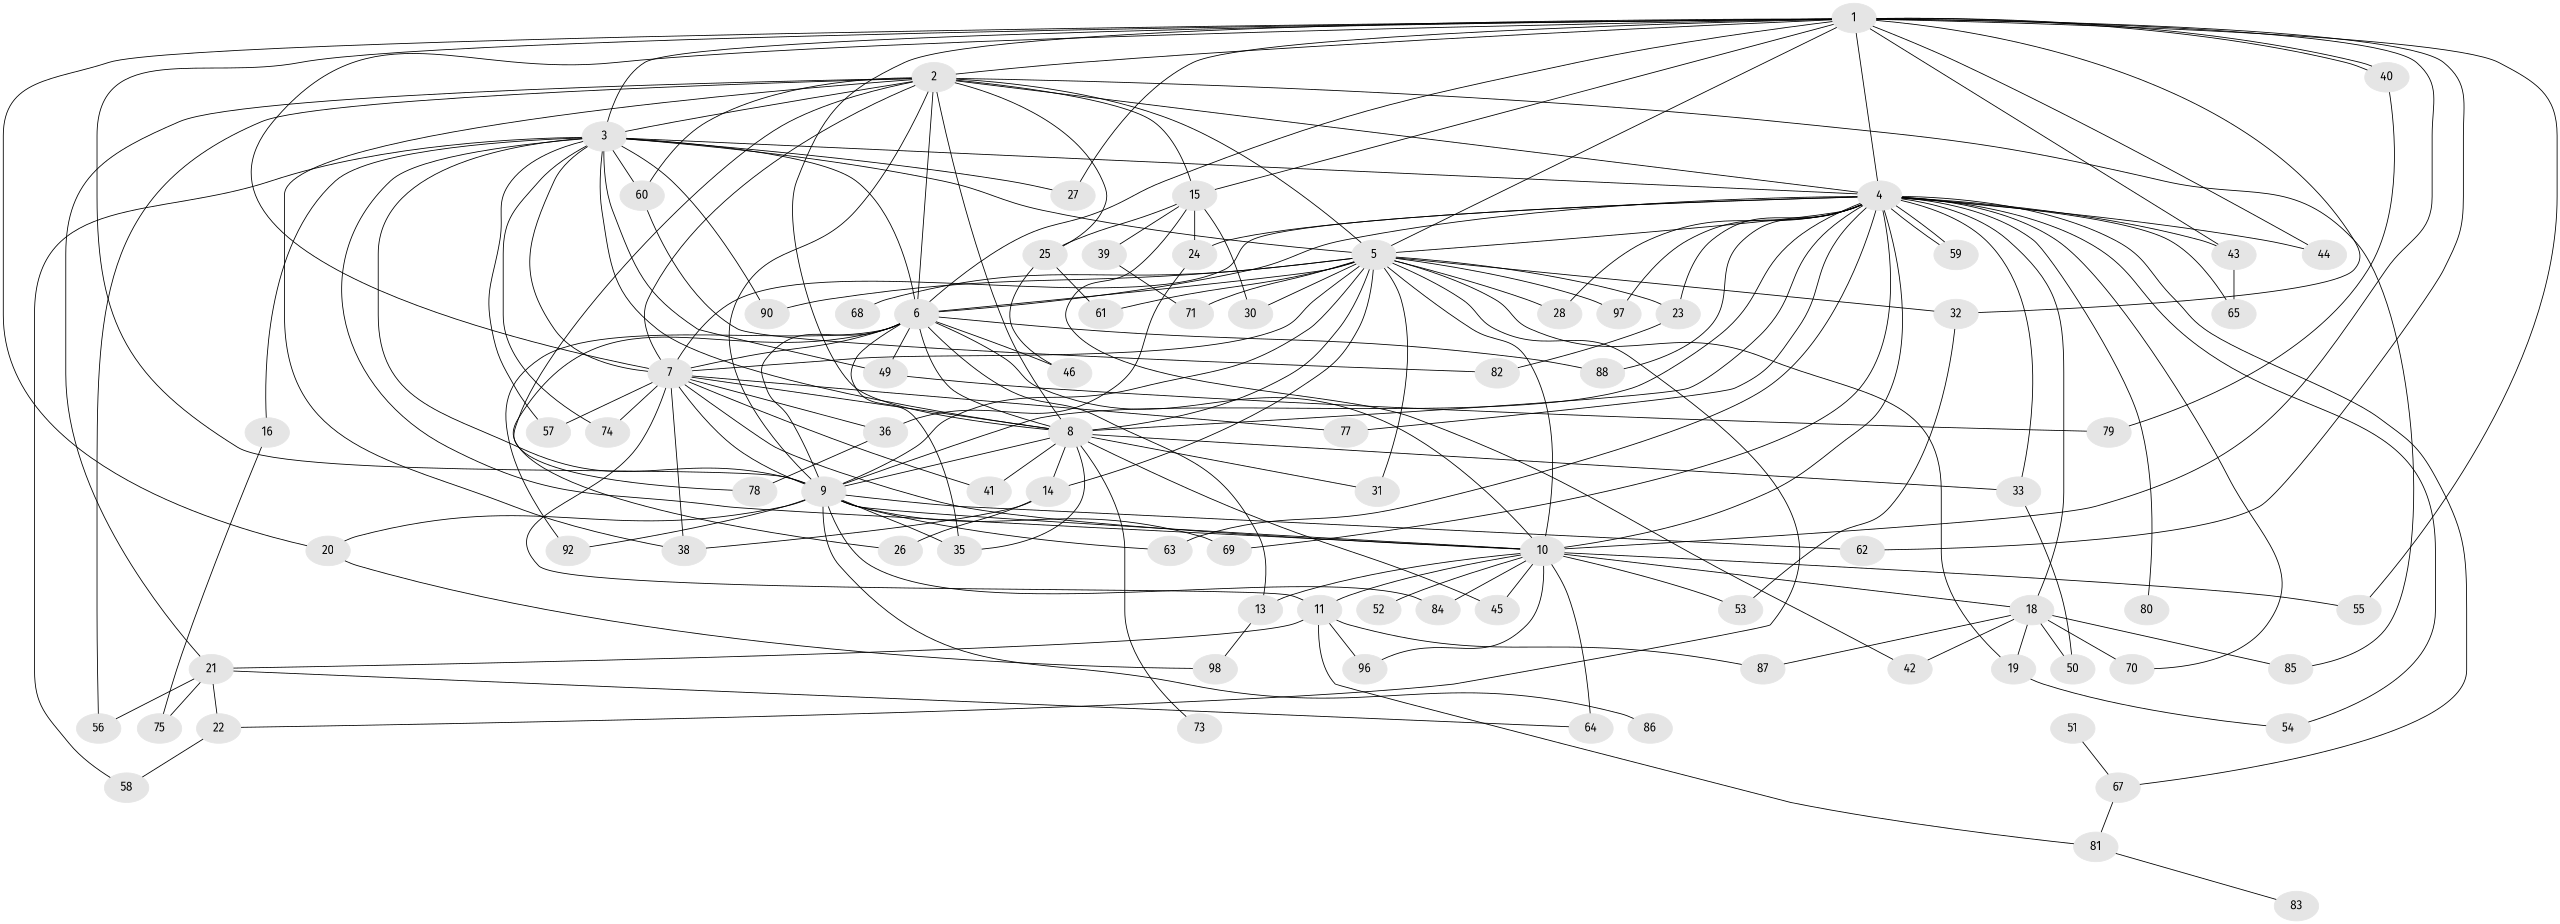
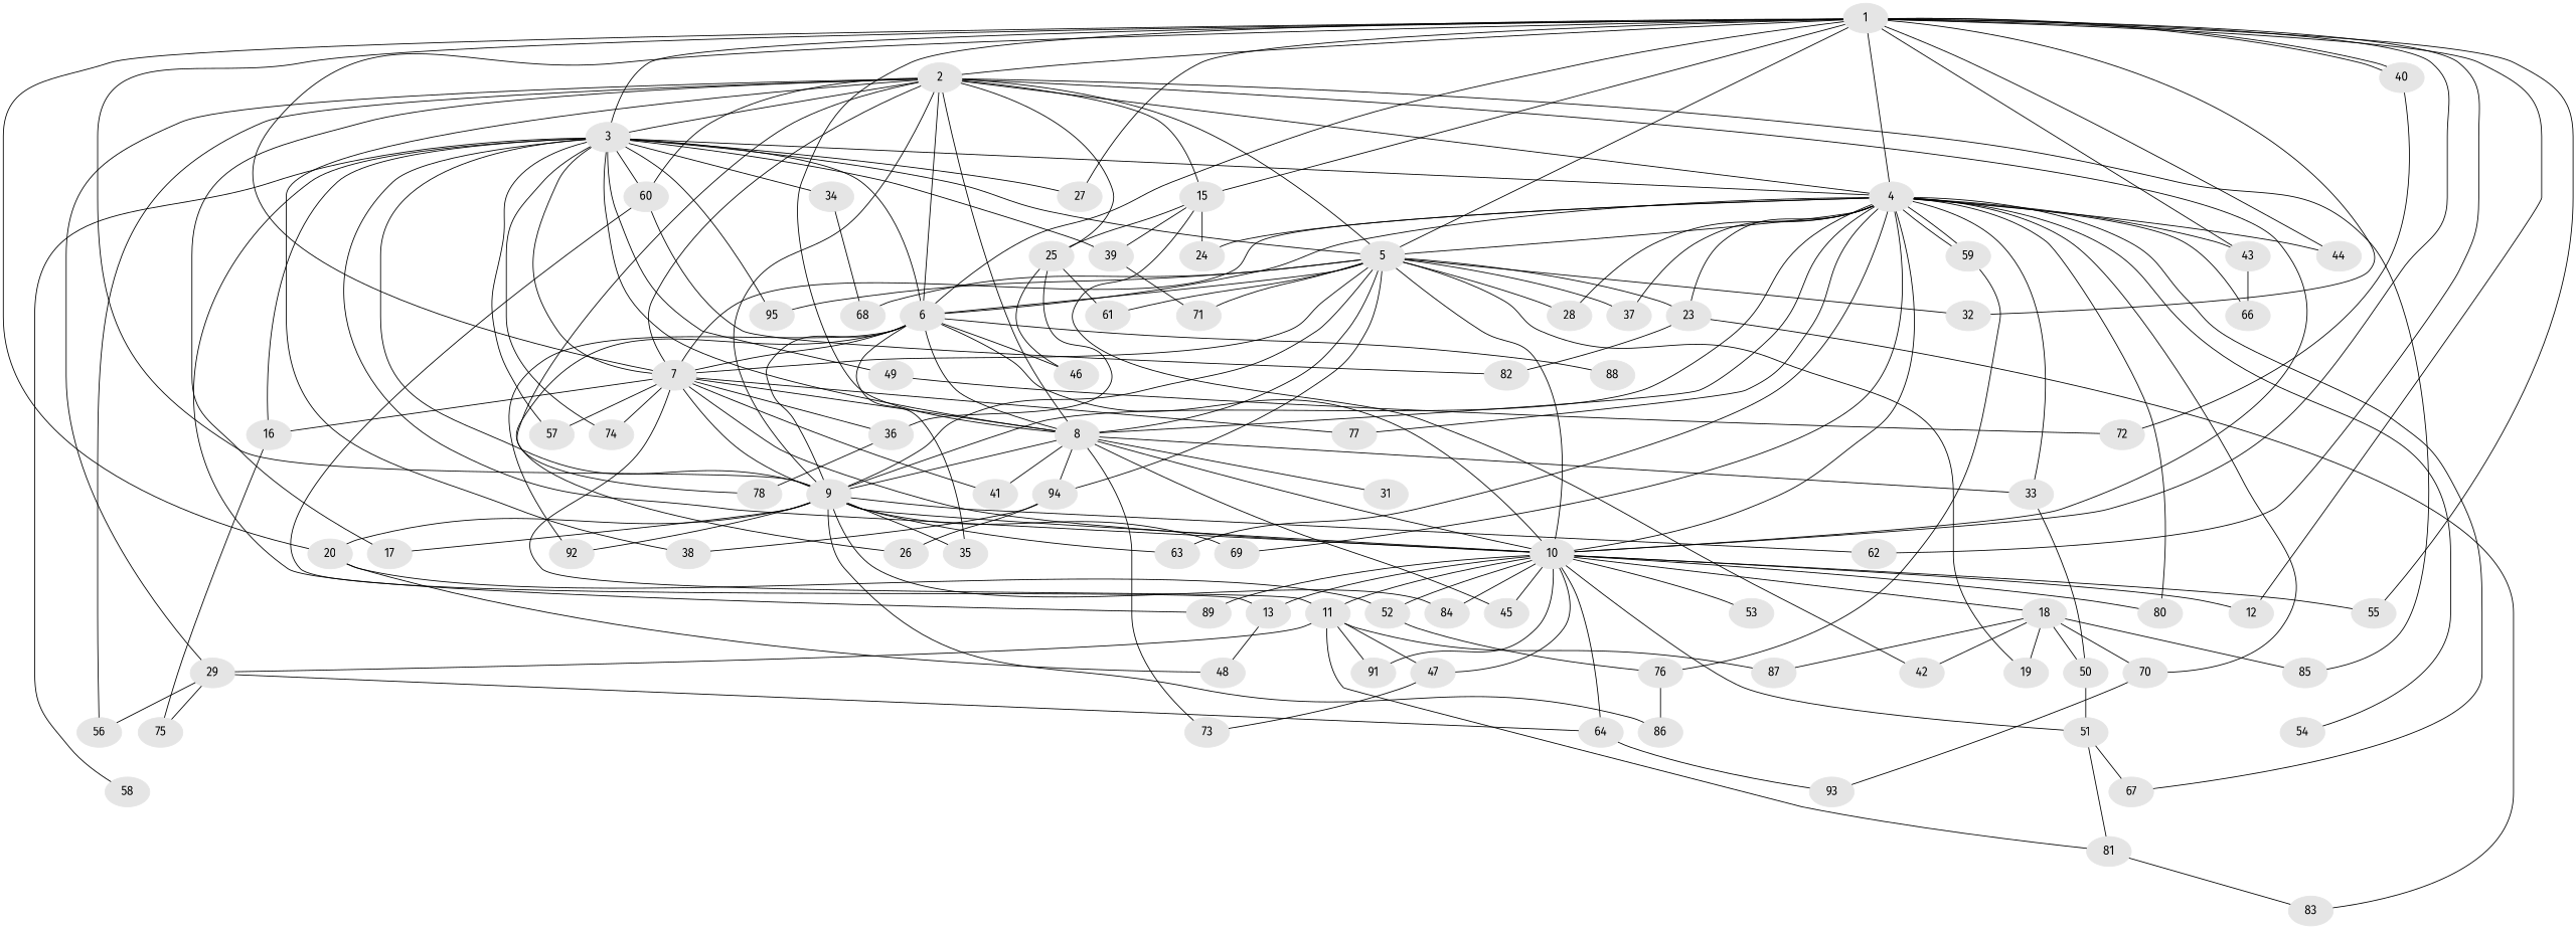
  graph {
    fontname="Fira Sans"
    node [color=gray90 fontname="Fira Sans" style=filled]
    edge [fontname="Fira Sans"]
    1
    2
    3
    4
    5
    6
    7
    8
    9
    10
+   12
    15
    20
    27
    32
    40
    43
    44
    55
    62
-   21
+   17
+   21 [label=29]
    25
    38
    56
    60
    78
    85
    16
+   34
    39
    49
    57
    58
    74
-   90
+   89
+   90 [label=95]
    18
    23
    24
    28
    33
-   37 [label=97]
+   37
    54
    59
    63
-   65
+   65 [label=66]
    67
    69
    70
    77
    80
    88
-   14
+   14 [label=94]
    19
-   22
-   30
    31
    61
    68
    71
    13
    26
    35
    46
    92
    11
    36
    41
    45
    73
    84
    86
+   47
    51
    52
    53
    64
-   91 [label=96]
+   91
    42
-   48 [label=98]
-   72 [label=79]
+   48
+   72
    75
    82
    87
    50
    83
+   76
    81
+   93
    1 -- 2
    1 -- 3
    1 -- 4
    1 -- 5
    1 -- 6
    1 -- 7
    1 -- 8
    1 -- 9
    1 -- 10
+   1 -- 12
    1 -- 15
    1 -- 20
    1 -- 27
    1 -- 32
    1 -- 40
    1 -- 40
    1 -- 43
    1 -- 44
    1 -- 55
    1 -- 62
    2 -- 3
    2 -- 4
    2 -- 5
    2 -- 6
    2 -- 7
    2 -- 8
    2 -- 9
+   2 -- 10
    2 -- 15
+   2 -- 17
    2 -- 21
    2 -- 25
    2 -- 38
    2 -- 56
    2 -- 60
    2 -- 78
    2 -- 85
    3 -- 4
    3 -- 5
    3 -- 6
    3 -- 7
    3 -- 8
    3 -- 9
    3 -- 10
    3 -- 27
    3 -- 60
    3 -- 16
+   3 -- 34
+   3 -- 39
    3 -- 49
    3 -- 57
    3 -- 58
    3 -- 74
+   3 -- 89
    3 -- 90
    4 -- 5
    4 -- 6
    4 -- 7
    4 -- 8
    4 -- 9
    4 -- 10
    4 -- 43
    4 -- 44
-   4 -- 18
    4 -- 23
    4 -- 24
    4 -- 28
    4 -- 33
    4 -- 37
    4 -- 54
    4 -- 59
    4 -- 59
    4 -- 63
    4 -- 65
    4 -- 67
    4 -- 69
    4 -- 70
    4 -- 77
    4 -- 80
-   4 -- 88
    5 -- 6
    5 -- 7
    5 -- 8
    5 -- 9
    5 -- 10
    5 -- 32
    5 -- 90
    5 -- 23
    5 -- 28
    5 -- 37
    5 -- 14
    5 -- 19
-   5 -- 22
-   5 -- 30
-   5 -- 31
    5 -- 61
    5 -- 68
    5 -- 71
    6 -- 7
    6 -- 8
    6 -- 9
    6 -- 10
-   6 -- 49
    6 -- 88
-   6 -- 13
+   60 -- 13
    6 -- 26
    6 -- 35
    6 -- 46
    6 -- 92
    7 -- 8
    7 -- 9
    7 -- 10
-   7 -- 38
+   7 -- 16
    7 -- 57
    7 -- 74
    7 -- 77
    7 -- 11
    7 -- 36
    7 -- 41
    8 -- 9
-   8 -- 35
+   8 -- 10
    8 -- 33
    8 -- 14
    8 -- 31
    8 -- 41
    8 -- 45
    8 -- 73
    9 -- 10
    9 -- 20
    9 -- 62
+   9 -- 17
    9 -- 63
    9 -- 69
    9 -- 35
    9 -- 92
    9 -- 84
    9 -- 86
+   10 -- 12
    10 -- 55
+   10 -- 89
    10 -- 18
+   10 -- 80
    10 -- 13
    10 -- 11
    10 -- 45
    10 -- 84
+   10 -- 47
+   10 -- 51
    10 -- 52
    10 -- 53
    10 -- 64
    10 -- 91
    15 -- 25
    15 -- 39
    15 -- 24
-   15 -- 30
    15 -- 42
+   20 -- 52
    20 -- 48
-   32 -- 53
    40 -- 72
    43 -- 65
    21 -- 56
-   21 -- 22
    21 -- 64
    21 -- 75
    25 -- 61
    25 -- 46
    60 -- 82
    16 -- 75
+   34 -- 68
    39 -- 71
    49 -- 72
    18 -- 85
    18 -- 70
    18 -- 19
    18 -- 42
    18 -- 87
    18 -- 50
    23 -- 82
-   24 -- 36
+   23 -- 83
+   25 -- 36
    33 -- 50
-   67 -- 81
+   59 -- 76
+   51 -- 81
+   70 -- 93
    14 -- 38
    14 -- 26
-   19 -- 54
-   22 -- 58
    13 -- 48
    11 -- 21
+   11 -- 47
    11 -- 91
    11 -- 87
    11 -- 81
    36 -- 78
+   47 -- 73
    51 -- 67
+   52 -- 76
+   64 -- 93
+   50 -- 51
+   76 -- 86
    81 -- 83
  }
